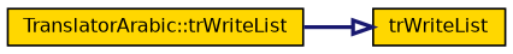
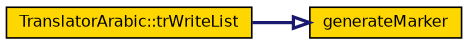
  digraph {
    rankdir=LR
    node [color=black fillcolor=gold fontname=Helvetica fontsize=10 shape=record style=filled]
    n1 [fontcolor=black height=0.2 label="TranslatorArabic::trWriteList" width=0.4]
-   n2 [height=0.2 label=trWriteList width=0.4]
+   n2 [height=0.2 label=generateMarker width=0.4]
    n1 -> n2 [color=midnightblue fontname=Helvetica fontsize=10 labelfontname=Helvetica labelfontsize=10 style=bold arrowhead=onormal]
  }
